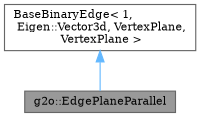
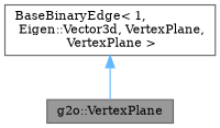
  digraph {
    fontname="DejaVu Serif"
    node [color=gray40 fontname="DejaVu Serif" fontsize=10 shape=box style=filled]
-   n1 [fillcolor=grey60 fontcolor=black height=0.2 label="g2o::EdgePlaneParallel" width=0.4]
+   n1 [fillcolor=grey60 fontcolor=black height=0.2 label="g2o::VertexPlane" width=0.4]
    n2 [fillcolor=white height=0.2 label="BaseBinaryEdge\< 1,\l Eigen::Vector3d, VertexPlane,\l VertexPlane \>" width=0.4]
    n2 -> n1 [color=steelblue1 dir=back fontname="DejaVu Serif" fontsize=10 labelfontname=Helvetica labelfontsize=10 style=solid]
  }
